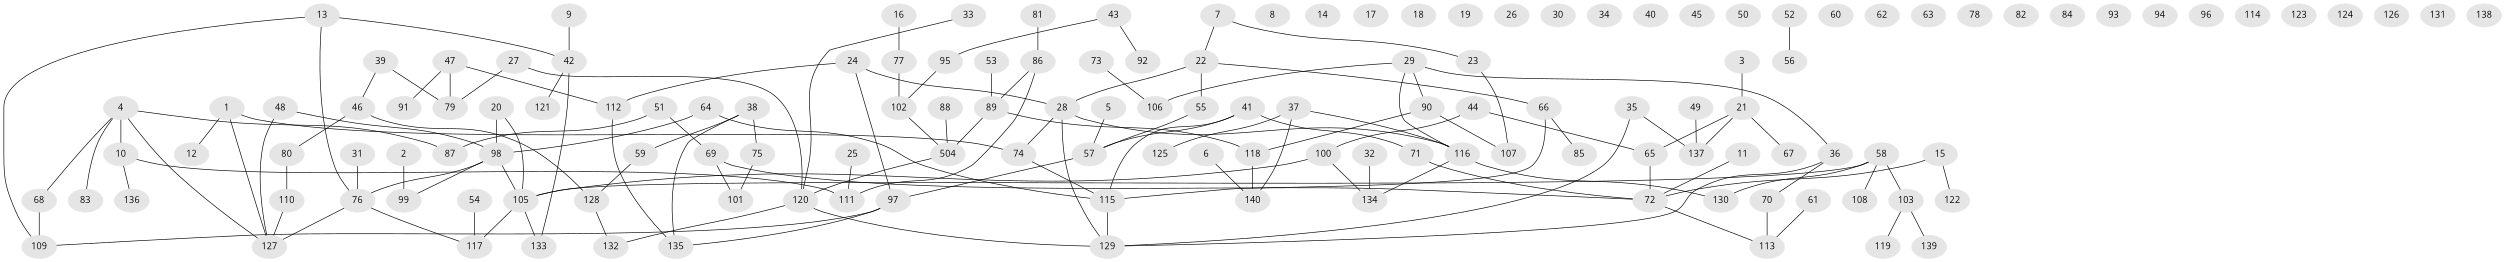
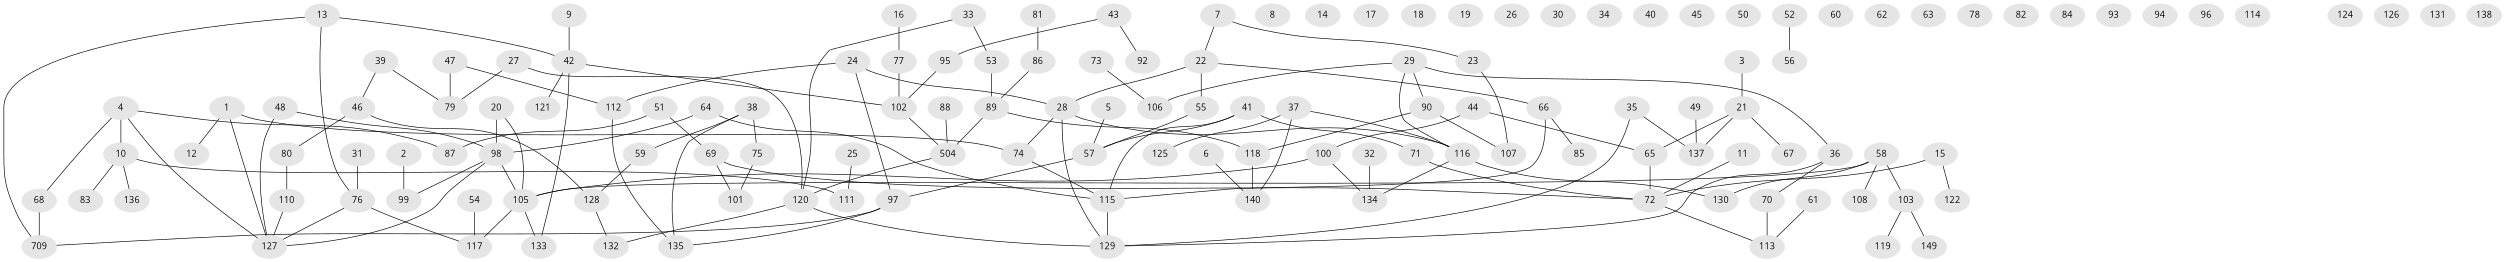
  graph {
    fontname="Open Sans"
    node [color=gray90 fontname="Open Sans" style=filled]
    edge [fontname="Open Sans"]
    1
    12
    74
    127
    115
    2
    99
    3
    21
    65
    67
    137
    4
    10
    68
    83
    87
    111
    136
-   109
+   109 [label=709]
    5
    57
    97
    6
    140
    7
    22
    23
    28
    55
    66
    107
    8
    9
    42
    102
    121
    133
    11
    72
    113
    13
    76
    117
    14
    15
    122
    16
    77
    17
    18
    19
    20
    98
    105
    116
    129
    85
    24
    112
    135
    25
    26
    27
    79
    120
    132
    134
    130
    29
    36
    90
    106
    70
    118
    30
    31
    32
    33
    53
    89
    34
    35
    37
    125
    38
    59
    75
    128
    101
    39
    46
    80
    40
    41
    71
    n97 [label=504]
    43
    92
    95
    44
    100
    45
    110
    47
-   91
    48
    49
    50
    51
    69
    52
    56
    54
    58
    103
    108
    119
-   139
+   139 [label=149]
    60
    61
    62
    63
    64
    73
    78
    81
    86
    82
    84
    88
    93
    94
    96
    114
-   123
    124
    126
    131
    138
    1 -- 12
    1 -- 74
    1 -- 127
    74 -- 115
    115 -- 129
    2 -- 99
    3 -- 21
    21 -- 65
    21 -- 67
    21 -- 137
    65 -- 72
    4 -- 127
    4 -- 10
    4 -- 68
-   4 -- 83
+   10 -- 83
    4 -- 87
    10 -- 111
    10 -- 136
    68 -- 109
    5 -- 57
    57 -- 97
    97 -- 109
    97 -- 135
    6 -- 140
    7 -- 22
    7 -- 23
    22 -- 28
    22 -- 55
    22 -- 66
    23 -- 107
    28 -- 74
    28 -- 116
    28 -- 129
    55 -- 57
    66 -- 115
    66 -- 85
    9 -- 42
+   42 -- 102
    42 -- 121
    42 -- 133
    102 -- n97
    11 -- 72
    72 -- 113
    13 -- 109
    13 -- 42
    13 -- 76
    76 -- 127
    76 -- 117
    15 -- 72
    15 -- 122
    16 -- 77
    77 -- 102
    20 -- 98
    20 -- 105
-   98 -- 76
+   98 -- 127
    98 -- 99
    98 -- 105
    105 -- 133
    105 -- 117
    116 -- 134
    116 -- 130
    24 -- 97
    24 -- 28
    24 -- 112
    112 -- 135
    25 -- 111
    27 -- 79
    27 -- 120
    120 -- 129
    120 -- 132
    29 -- 116
    29 -- 36
    29 -- 90
    29 -- 106
    36 -- 129
    36 -- 70
    90 -- 107
    90 -- 118
    70 -- 113
    118 -- 140
    31 -- 76
    32 -- 134
    33 -- 120
+   33 -- 53
    53 -- 89
    89 -- 118
    89 -- n97
    35 -- 137
    35 -- 129
    37 -- 140
    37 -- 116
    37 -- 125
    38 -- 135
    38 -- 59
    38 -- 75
    59 -- 128
    75 -- 101
    128 -- 132
    39 -- 79
    39 -- 46
    46 -- 128
    46 -- 80
    80 -- 110
    41 -- 115
    41 -- 57
    41 -- 71
    71 -- 72
    n97 -- 120
    43 -- 92
    43 -- 95
    95 -- 102
    44 -- 65
    44 -- 100
    100 -- 105
    100 -- 134
    110 -- 127
    47 -- 112
    47 -- 79
-   47 -- 91
    48 -- 127
    48 -- 98
    49 -- 137
    51 -- 87
    51 -- 69
    69 -- 72
    69 -- 101
    52 -- 56
    54 -- 117
    58 -- 105
    58 -- 130
    58 -- 103
    58 -- 108
    103 -- 119
    103 -- 139
    61 -- 113
    64 -- 115
    64 -- 98
    73 -- 106
    81 -- 86
-   86 -- 111
    86 -- 89
    88 -- n97
  }
